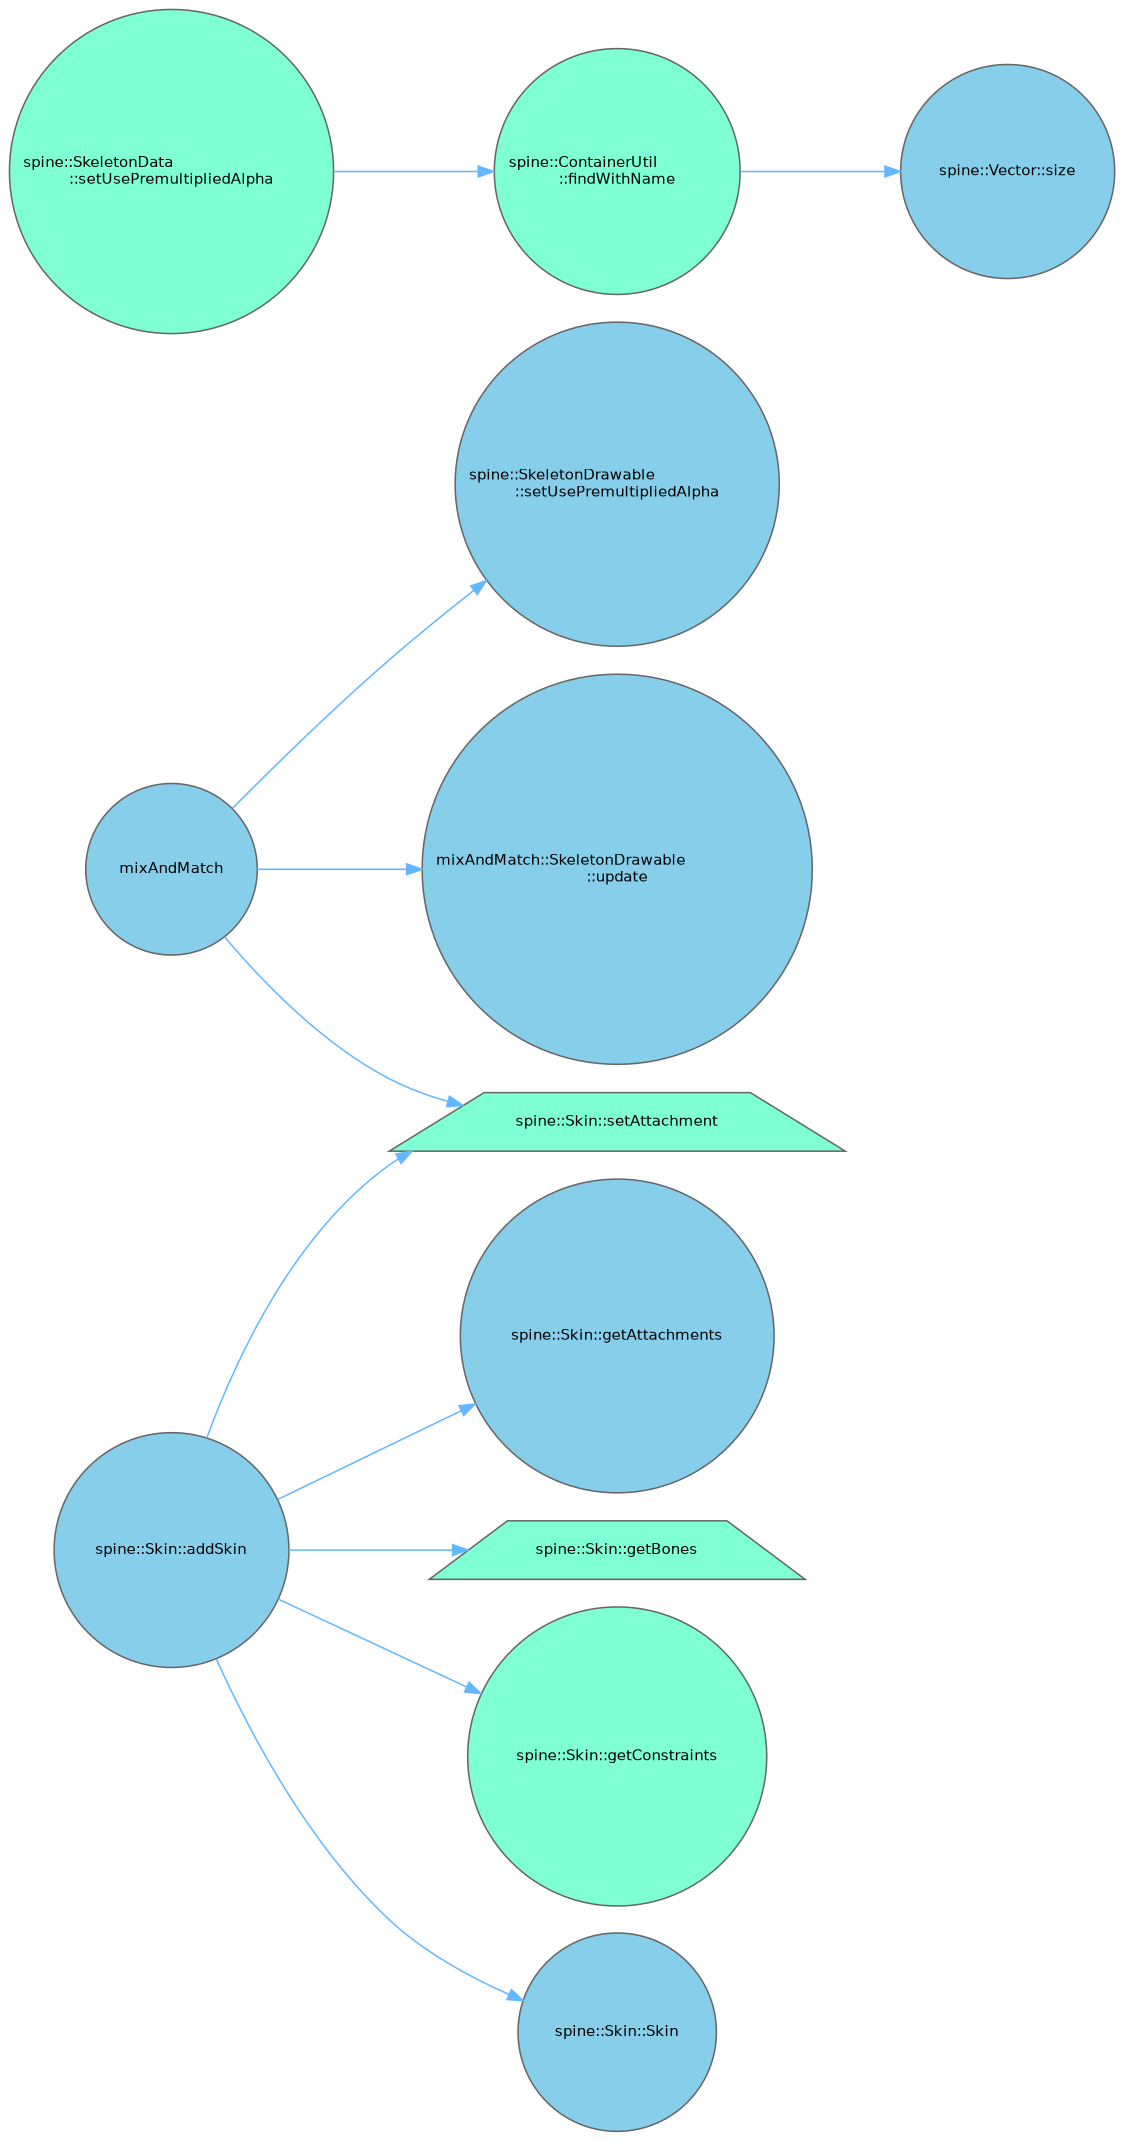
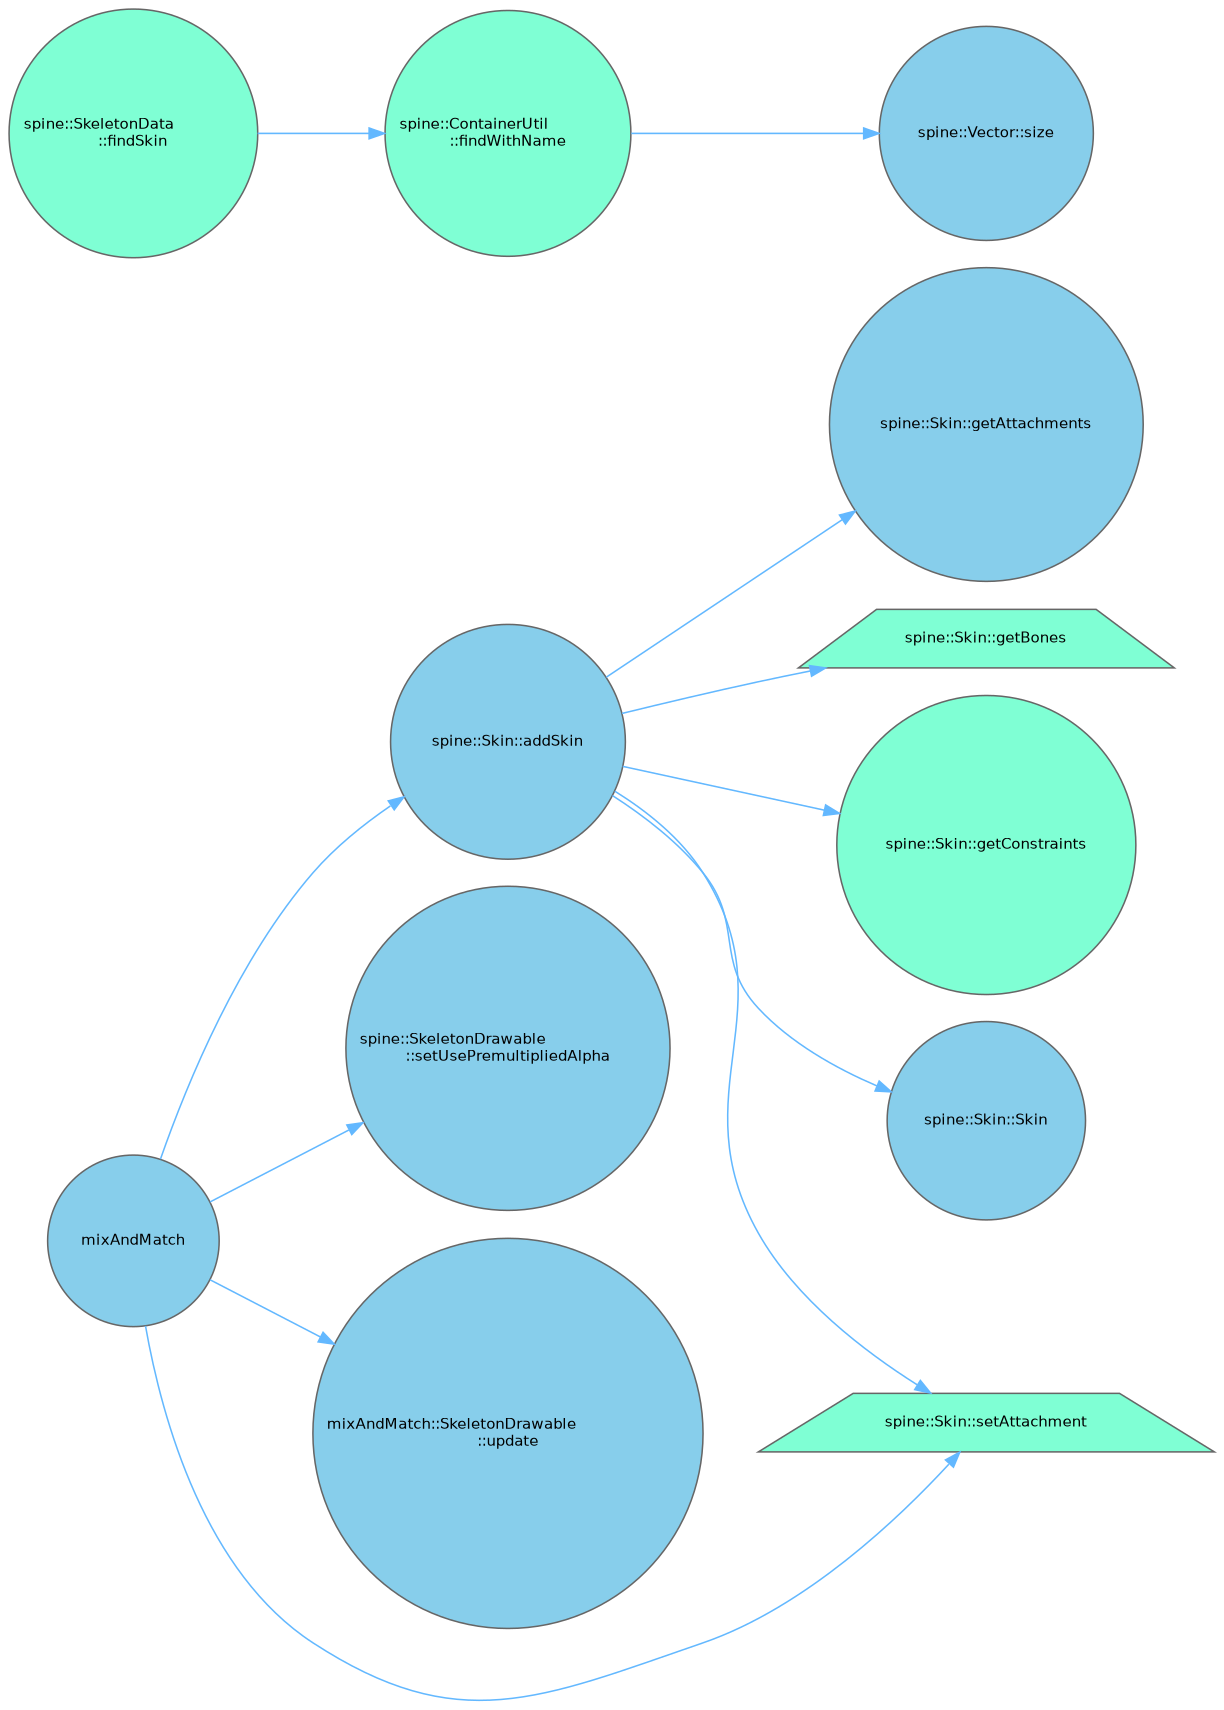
  digraph {
    rankdir=LR
    node [color=grey40 fillcolor=skyblue fontname=Helvetica fontsize=10 shape=circle style=filled]
    edge [color=steelblue1 fontname=Helvetica fontsize=10 labelfontname=Helvetica labelfontsize=10 style=solid]
    n1 [color=gray40 fontcolor=black height=0.2 label=mixAndMatch width=0.4]
    n2 [height=0.2 label="spine::Skin::addSkin" width=0.4]
    n3 [height=0.2 label="spine::SkeletonDrawable\l::setUsePremultipliedAlpha" width=0.4]
    n4 [height=0.2 label="mixAndMatch::SkeletonDrawable\l::update" width=0.4]
    n5 [fillcolor=aquamarine height=0.2 label="spine::Skin::setAttachment" shape=trapezium width=0.4]
    n6 [height=0.2 label="spine::Skin::getAttachments" width=0.4]
    n7 [fillcolor=aquamarine height=0.2 label="spine::Skin::getBones" shape=trapezium width=0.4]
    n8 [fillcolor=aquamarine height=0.2 label="spine::Skin::getConstraints" width=0.4]
    n9 [height=0.2 label="spine::Skin::Skin" width=0.4]
-   n10 [fillcolor=aquamarine height=0.2 label="spine::SkeletonData\l::setUsePremultipliedAlpha" width=0.4]
+   n10 [fillcolor=aquamarine height=0.2 label="spine::SkeletonData\l::findSkin" width=0.4]
    n11 [fillcolor=aquamarine height=0.2 label="spine::ContainerUtil\l::findWithName" width=0.4]
    n12 [height=0.2 label="spine::Vector::size" width=0.4]
+   n1 -> n2
    n1 -> n3
    n1 -> n4
    n1 -> n5
    n2 -> n5
    n2 -> n6
    n2 -> n7
    n2 -> n8
    n2 -> n9
    n10 -> n11
    n11 -> n12
  }
